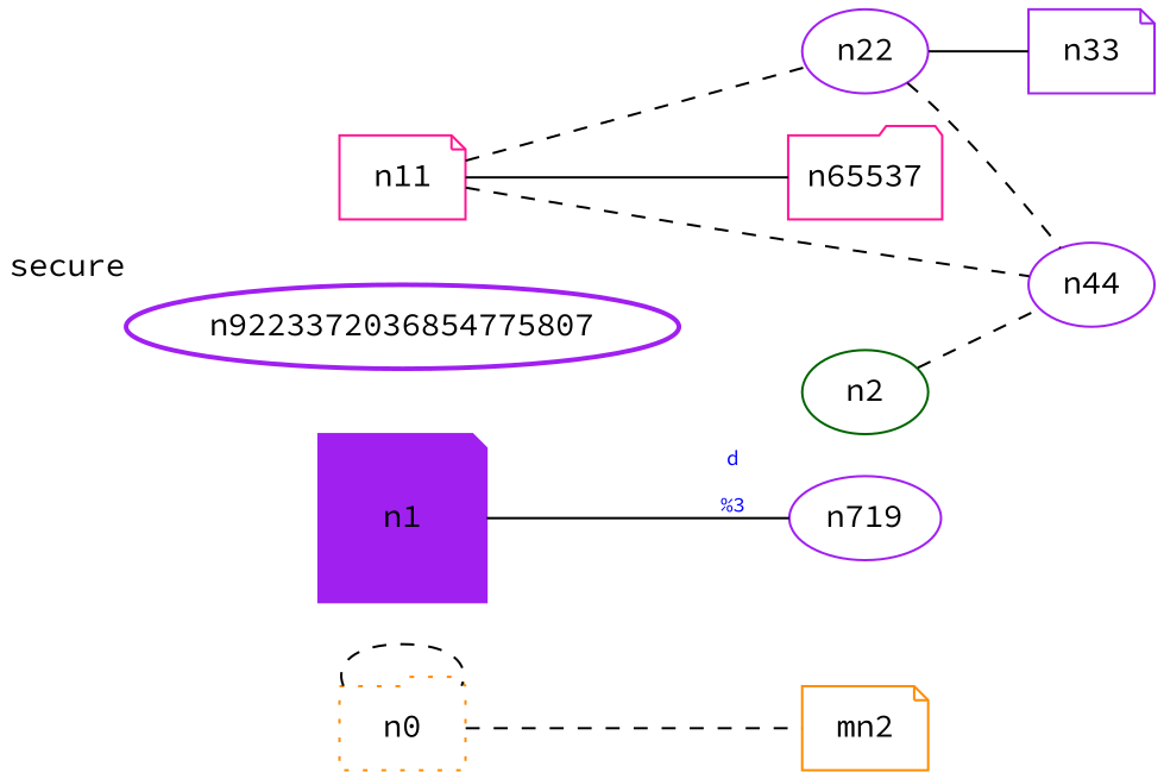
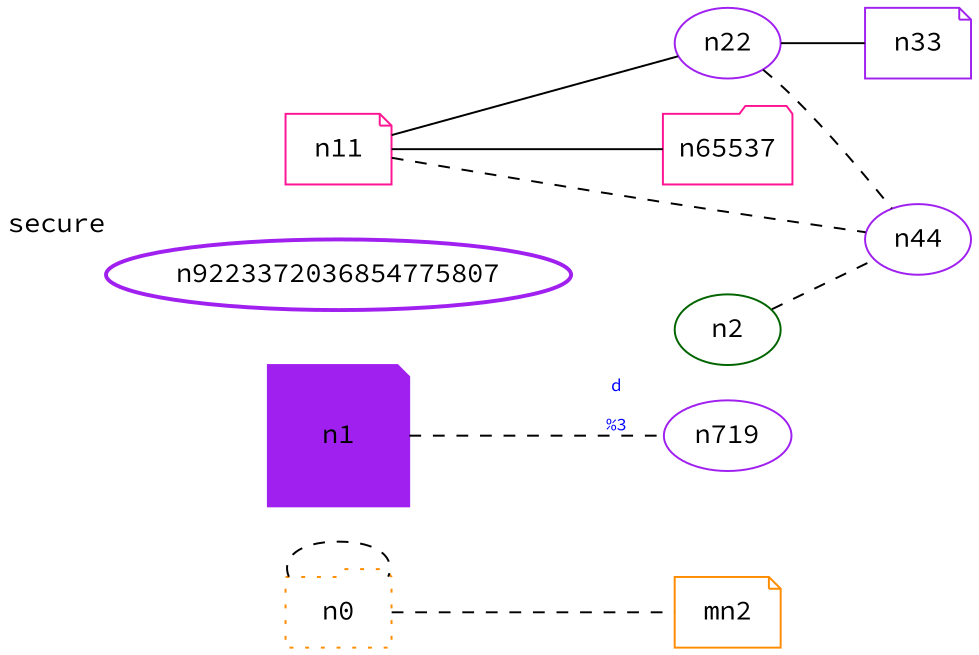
  graph {
    fontcolor=blue
    fontname="Source Code Pro"
    rankdir=LR
    node [color=purple fontname="Source Code Pro" shape=ellipse]
    edge [fontname="Source Code Pro" style=dashed]
    n0 [color=darkorange fillcolor="#123456" shape=folder style=dotted]
    mn2 [color=darkorange shape=note]
    n1 [height=1 shape=note style=filled width=1]
    n719
    n9223372036854775807 [style=bold xlabel=secure]
    n11 [color=deeppink shape=note]
    n22
    n65537 [color=deeppink shape=folder]
    n44
    n33 [shape=note]
    n2 [color=darkgreen]
    n0 -- n0
    n0 -- mn2
-   n1 -- n719 [fontcolor=blue fontsize=9 label="d\n\l\G" style=""]
-   n11 -- n22
+   n1 -- n719 [fontcolor=blue fontsize=9 label="d\n\l\G"]
+   n11 -- n22 [style=""]
    n11 -- n65537 [style=""]
    n11 -- n44
    n22 -- n44
    n22 -- n33 [style=""]
    n2 -- n44
  }
